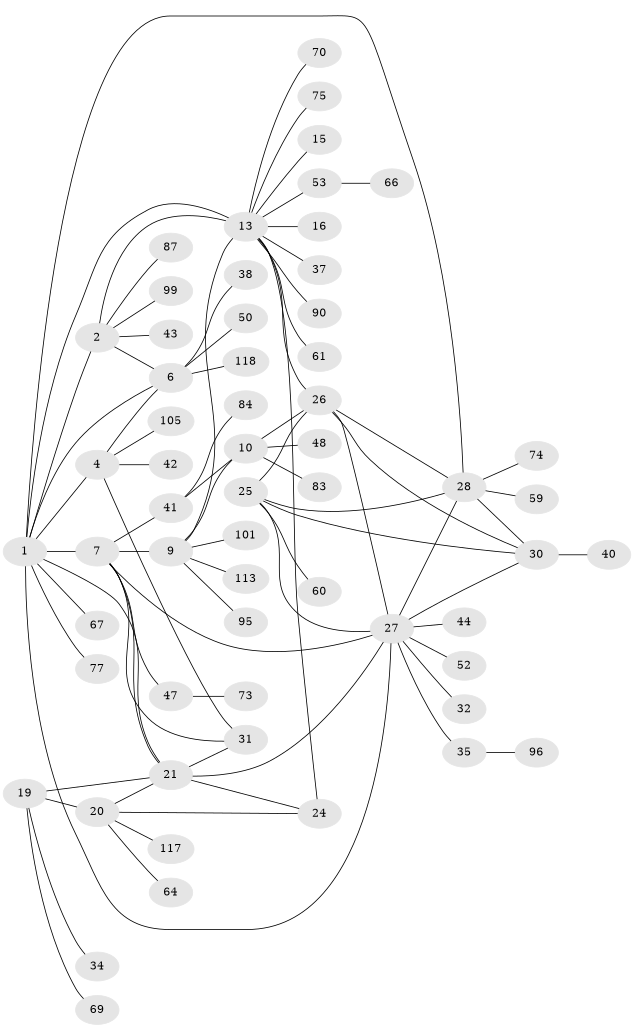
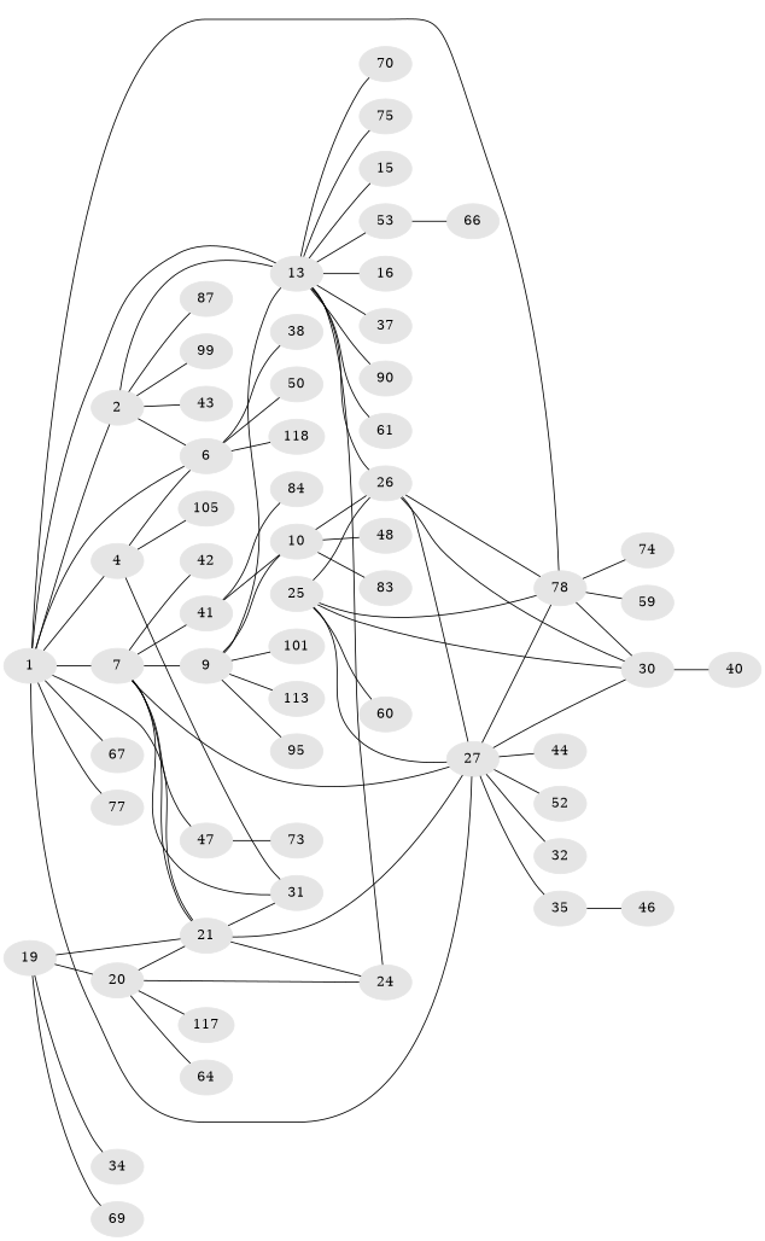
  graph {
    rankdir=LR
    node [color=gray90 style=filled]
    1 [super="+36"]
    2 [super="+3"]
    4 [super="+5+65"]
    6
    7 [super="+39+8"]
    13 [super="+18+14+120+104+56"]
    21 [super="+72+23"]
    27 [super="+29"]
-   28 [super="+96+55+45"]
+   28 [super="+96+55+45" label=78]
    67
    77
    43
    87
    99
    31 [super="+62+111+54+58"]
    42
    105
    38
    50
    118
    9
    41 [super="+57"]
    47 [super="+88+115"]
    26 [super="+103"]
    15 [super="+83"]
    16 [super="+63+97"]
    24
    37
    53
    61
    70
    75
    90
    30 [super="+119"]
    32 [super="+81"]
    35
    44 [super="+49"]
    52
    59
    74
    10 [super="+68"]
    95
    101
    113
    48
    n46 [label=83]
    84
    73
    66
    19 [super="+22+33"]
    20
    34
    69
    64
    117
    25
    60
    40
-   46 [label=96]
+   46
    1 -- 2 [weight=2]
    1 -- 4 [weight=2]
    1 -- 6
    1 -- 7 [weight=3]
    1 -- 13
    1 -- 21 [weight=2]
    1 -- 27
    1 -- 28
    1 -- 67
    1 -- 77
    2 -- 6 [weight=2]
    2 -- 13
    2 -- 43
    2 -- 87
    2 -- 99
    4 -- 6 [weight=2]
    4 -- 31
-   4 -- 42
+   7 -- 42
    4 -- 105
    6 -- 38
    6 -- 50
    6 -- 118
    7 -- 21
    7 -- 27
    7 -- 31
    7 -- 9 [weight=4]
    7 -- 41
    7 -- 47
    13 -- 26
    13 -- 15 [weight=4]
    13 -- 16 [weight=4]
    13 -- 24
    13 -- 37
    13 -- 53
    13 -- 61
    13 -- 70
    13 -- 75
    13 -- 90
    21 -- 27
    21 -- 31 [weight=2]
    21 -- 24 [weight=2]
    27 -- 28 [weight=2]
    27 -- 30 [weight=2]
    27 -- 32
    27 -- 35
    27 -- 44
    27 -- 52
    28 -- 30
    28 -- 59
    28 -- 74
    9 -- 13
    9 -- 10
    9 -- 95
    9 -- 101
    9 -- 113
    41 -- 10 [weight=4]
    41 -- 84
    47 -- 73
    26 -- 27 [weight=2]
    26 -- 28
    26 -- 30
    53 -- 66
    30 -- 40
    35 -- 46
    10 -- 26
    10 -- 48
    10 -- n46
    19 -- 21 [weight=4]
    19 -- 20 [weight=2]
    19 -- 34
    19 -- 69
    20 -- 21 [weight=2]
    20 -- 24
    20 -- 64
    20 -- 117
    25 -- 27 [weight=2]
    25 -- 28
    25 -- 26
    25 -- 30
    25 -- 60
  }
